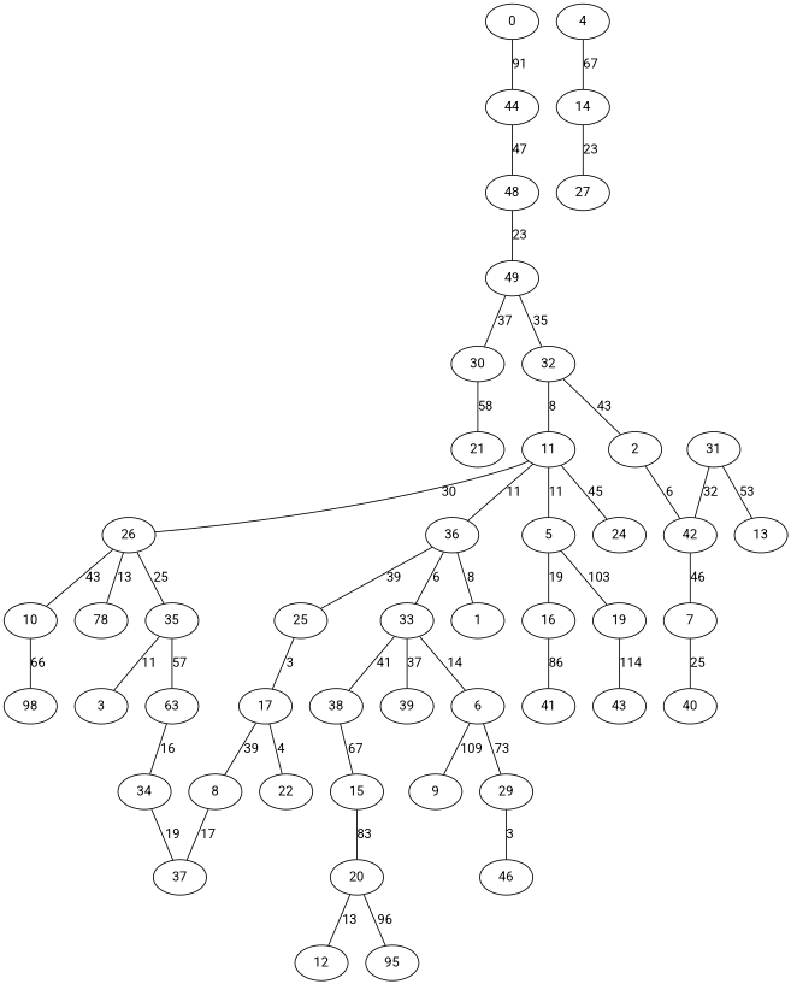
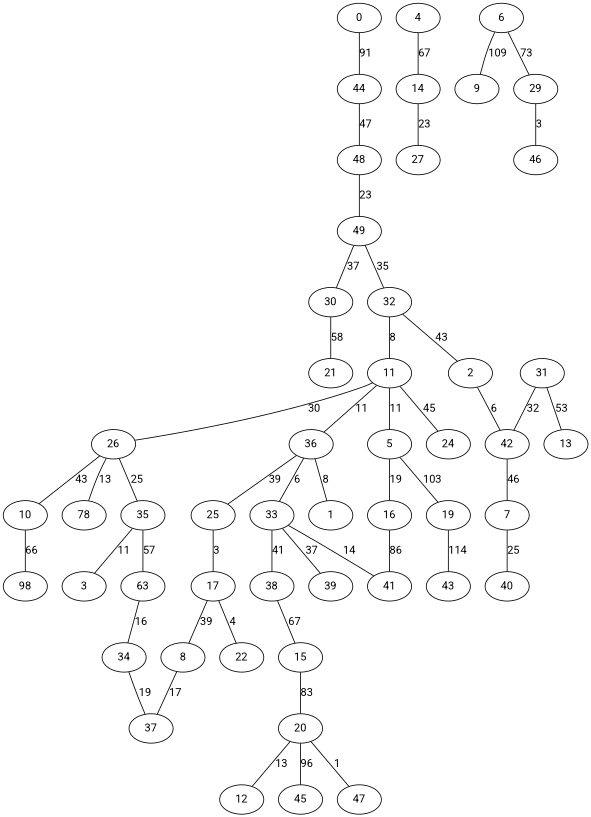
  strict graph {
    fontname=Roboto
    node [fontname=Roboto]
    edge [fontname=Roboto]
    0
    44
    48
    2
    42
    31
    13
    4
    14
    27
    5
    16
    19
    41
    43
    6
    9
    29
    46
    7
    40
    8
    37
    n24 [label=98]
    10
    11
    24
    26
    36
    n30 [label=78]
    35
    25
    33
    1
    15
    20
    12
-   45 [label=95]
+   45
+   47
    17
    22
    n42 [label=63]
    34
    3
    30
    21
    32
    38
    39
    49
    0 -- 44 [label=91]
    44 -- 48 [label=47]
    48 -- 49 [label=23]
    2 -- 42 [label=6]
    42 -- 7 [label=46]
    31 -- 42 [label=32]
    31 -- 13 [label=53]
    4 -- 14 [label=67]
    14 -- 27 [label=23]
    5 -- 16 [label=19]
    5 -- 19 [label=103]
    16 -- 41 [label=86]
    19 -- 43 [label=114]
    6 -- 9 [label=109]
    6 -- 29 [label=73]
    29 -- 46 [label=3]
    7 -- 40 [label=25]
    8 -- 37 [label=17]
    10 -- n24 [label=66]
    11 -- 5 [label=11]
    11 -- 24 [label=45]
    11 -- 26 [label=30]
    11 -- 36 [label=11]
    26 -- 10 [label=43]
    26 -- n30 [label=13]
    26 -- 35 [label=25]
    36 -- 25 [label=39]
    36 -- 33 [label=6]
    36 -- 1 [label=8]
    35 -- n42 [label=57]
    35 -- 3 [label=11]
    25 -- 17 [label=3]
-   33 -- 6 [label=14]
+   33 -- 41 [label=14]
    33 -- 38 [label=41]
    33 -- 39 [label=37]
    15 -- 20 [label=83]
    20 -- 12 [label=13]
    20 -- 45 [label=96]
+   20 -- 47 [label=1]
    17 -- 8 [label=39]
    17 -- 22 [label=4]
    n42 -- 34 [label=16]
    34 -- 37 [label=19]
    30 -- 21 [label=58]
    32 -- 2 [label=43]
    32 -- 11 [label=8]
    38 -- 15 [label=67]
    49 -- 30 [label=37]
    49 -- 32 [label=35]
  }
